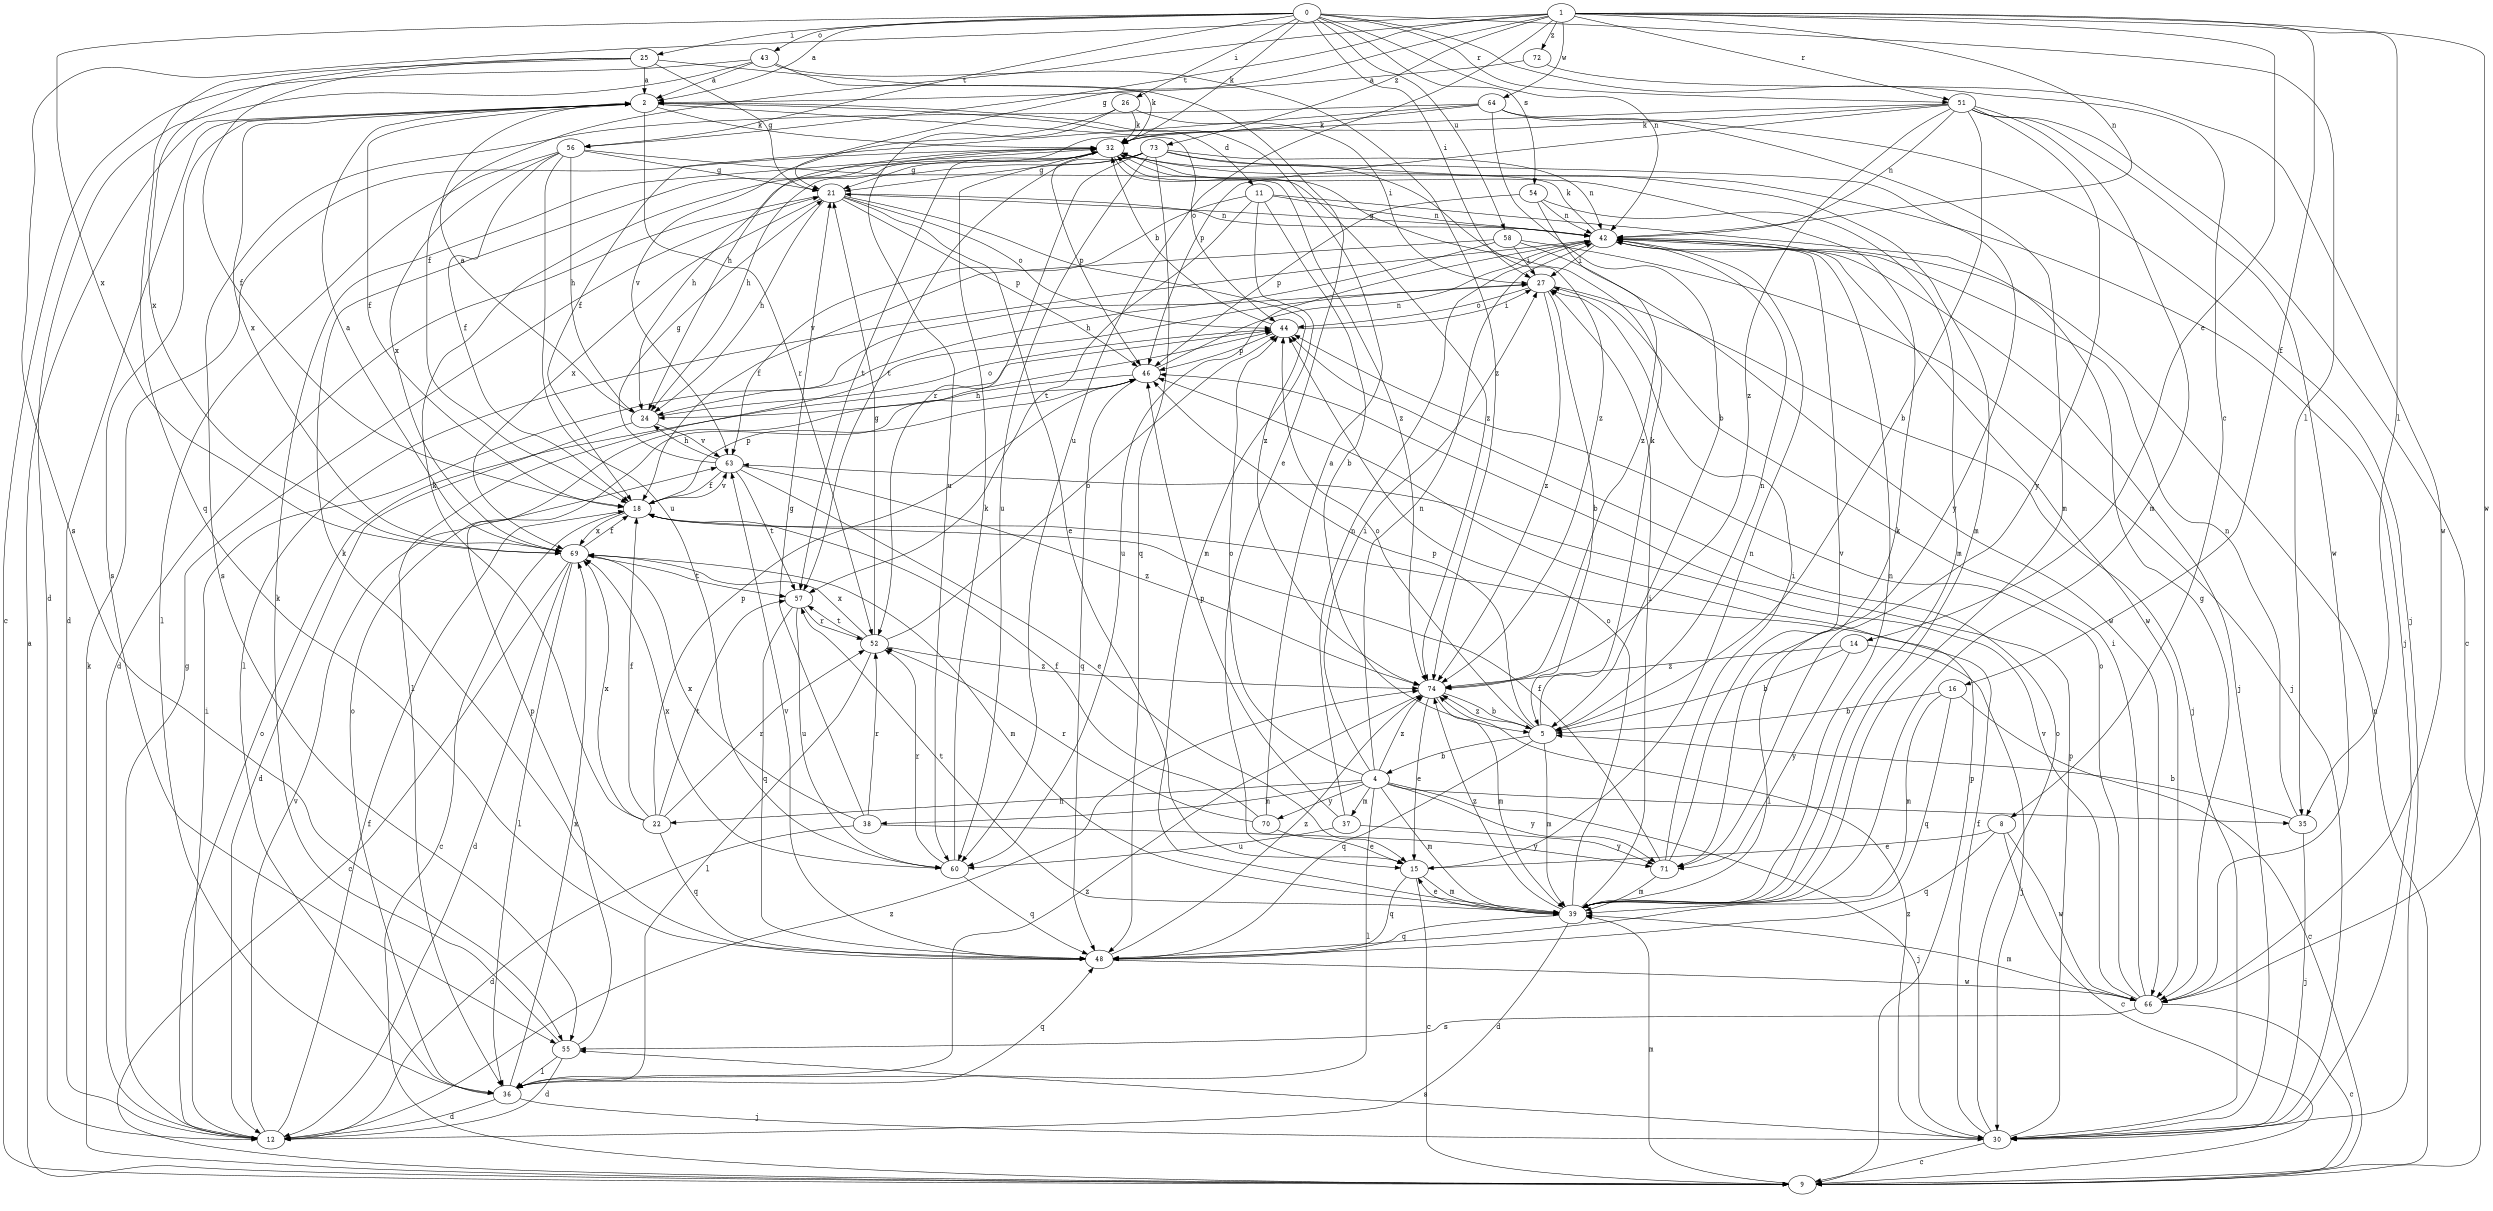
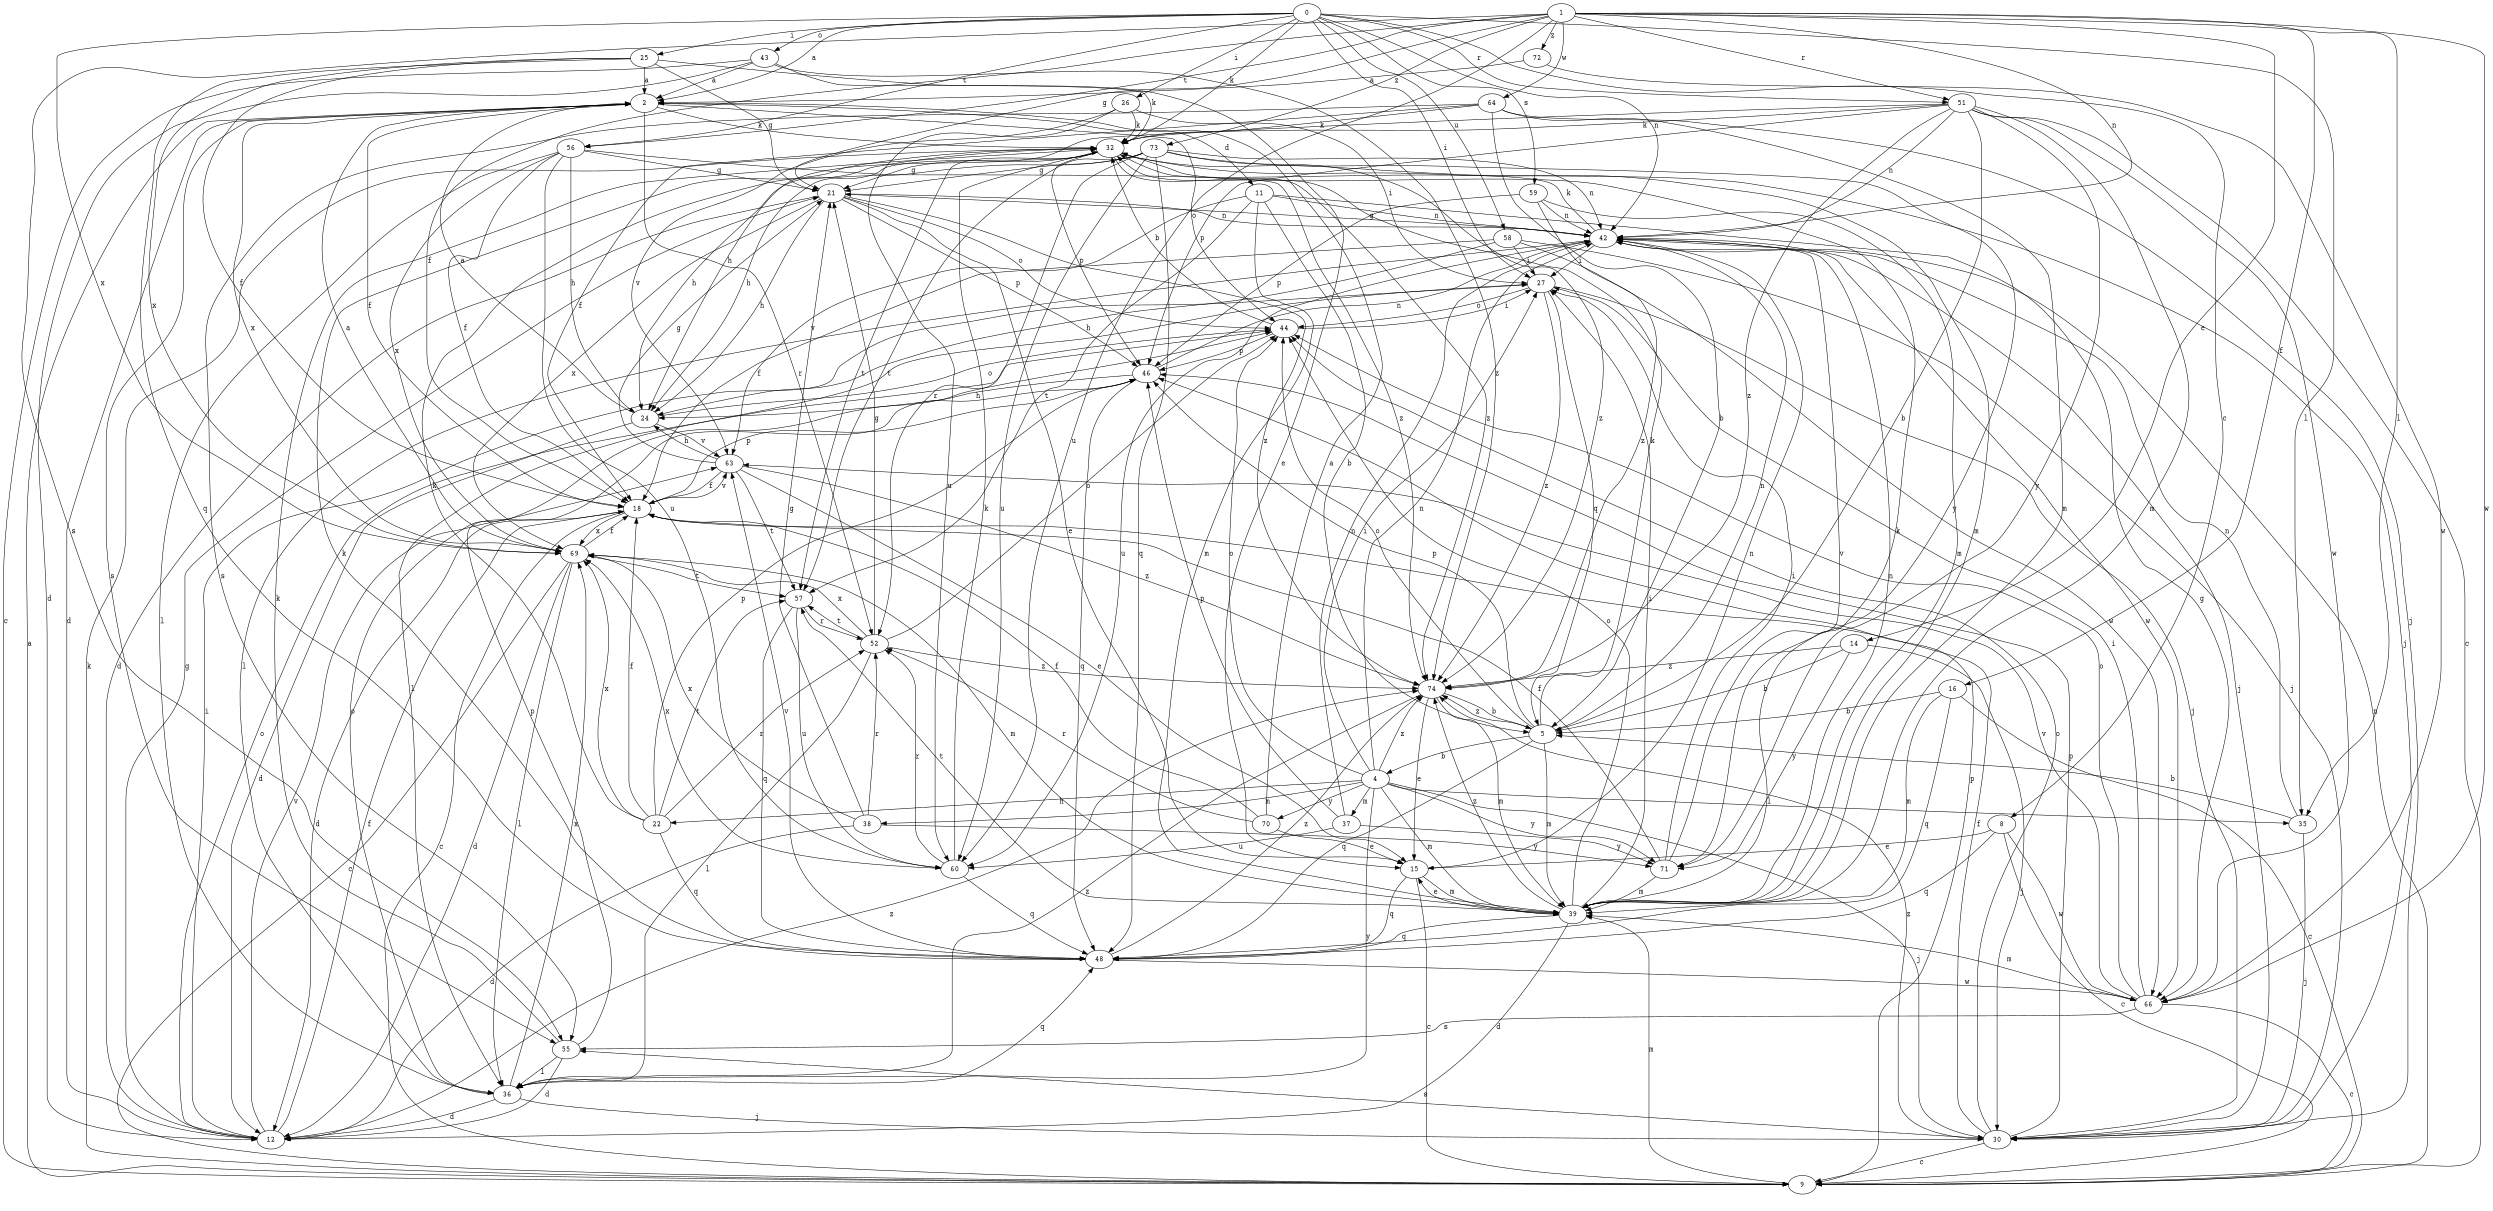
  strict digraph {
    fontname="Courier Prime"
    node [fontname="Courier Prime"]
    edge [fontname="Courier Prime"]
    0
    2
    8
    25
    26
    27
    32
    35
    42
    43
    51
-   54
+   54 [label=59]
    56
    58
    69
    18
    55
    11
    12
    44
    52
    66
    48
    9
    15
    21
    60
    63
    30
    36
    74
    5
    39
    46
    57
    24
    71
    1
    14
    16
    64
    72
    73
    4
    22
    37
    38
    70
    0 -> 2 [label=a]
    0 -> 8 [label=c]
    0 -> 25 [label=i]
    0 -> 26 [label=i]
    0 -> 27 [label=i]
    0 -> 32 [label=k]
    0 -> 35 [label=l]
    0 -> 42 [label=n]
    0 -> 43 [label=o]
    0 -> 51 [label=r]
    0 -> 54 [label=s]
    0 -> 56 [label=t]
    0 -> 58 [label=u]
    0 -> 69 [label=x]
    2 -> 32 [label=k]
    2 -> 69 [label=x]
    2 -> 18 [label=f]
    2 -> 55 [label=s]
    2 -> 11 [label=d]
    2 -> 12 [label=d]
    2 -> 44 [label=o]
    2 -> 52 [label=r]
    8 -> 66 [label=w]
    8 -> 48 [label=q]
    8 -> 9 [label=c]
    8 -> 15 [label=e]
    25 -> 2 [label=a]
    25 -> 69 [label=x]
    25 -> 18 [label=f]
    25 -> 48 [label=q]
    25 -> 15 [label=e]
    25 -> 21 [label=g]
    26 -> 27 [label=i]
    26 -> 32 [label=k]
    26 -> 60 [label=u]
    26 -> 63 [label=v]
    27 -> 44 [label=o]
    27 -> 30 [label=j]
    27 -> 36 [label=l]
    27 -> 74 [label=z]
-   27 -> 5 [label=b]
+   27 -> 5 [label=q]
    32 -> 21 [label=g]
    32 -> 30 [label=j]
    32 -> 74 [label=z]
    32 -> 39 [label=m]
    32 -> 46 [label=p]
    32 -> 57 [label=t]
    32 -> 24 [label=h]
    35 -> 42 [label=n]
    35 -> 30 [label=j]
    35 -> 5 [label=b]
    42 -> 27 [label=i]
    42 -> 32 [label=k]
    42 -> 66 [label=w]
    42 -> 21 [label=g]
    42 -> 60 [label=u]
    42 -> 30 [label=j]
    42 -> 36 [label=l]
    43 -> 2 [label=a]
    43 -> 32 [label=k]
    43 -> 12 [label=d]
    43 -> 9 [label=c]
    43 -> 74 [label=z]
    51 -> 32 [label=k]
    51 -> 42 [label=n]
    51 -> 66 [label=w]
    51 -> 9 [label=c]
    51 -> 74 [label=z]
    51 -> 5 [label=b]
    51 -> 39 [label=m]
    51 -> 46 [label=p]
    51 -> 24 [label=h]
    51 -> 71 [label=y]
    54 -> 42 [label=n]
    54 -> 74 [label=z]
    54 -> 39 [label=m]
    54 -> 46 [label=p]
    56 -> 69 [label=x]
    56 -> 18 [label=f]
    56 -> 21 [label=g]
    56 -> 60 [label=u]
    56 -> 36 [label=l]
    56 -> 74 [label=z]
    56 -> 24 [label=h]
    58 -> 27 [label=i]
    58 -> 18 [label=f]
    58 -> 66 [label=w]
    58 -> 30 [label=j]
    58 -> 24 [label=h]
    69 -> 2 [label=a]
    69 -> 18 [label=f]
    69 -> 12 [label=d]
    69 -> 9 [label=c]
    69 -> 36 [label=l]
    69 -> 39 [label=m]
    69 -> 57 [label=t]
    18 -> 69 [label=x]
+   18 -> 12 [label=d]
    18 -> 9 [label=c]
    18 -> 63 [label=v]
    18 -> 46 [label=p]
    55 -> 32 [label=k]
    55 -> 12 [label=d]
    55 -> 36 [label=l]
    55 -> 46 [label=p]
    11 -> 42 [label=n]
    11 -> 66 [label=g]
    11 -> 63 [label=v]
    11 -> 5 [label=b]
    11 -> 39 [label=m]
    11 -> 57 [label=t]
    12 -> 27 [label=i]
    12 -> 18 [label=f]
    12 -> 44 [label=o]
    12 -> 21 [label=g]
    12 -> 63 [label=v]
    12 -> 74 [label=z]
    44 -> 27 [label=i]
    44 -> 32 [label=b]
    44 -> 46 [label=p]
    52 -> 69 [label=x]
    52 -> 44 [label=o]
    52 -> 21 [label=g]
    52 -> 36 [label=l]
    52 -> 74 [label=z]
    52 -> 57 [label=t]
    66 -> 27 [label=i]
    66 -> 55 [label=s]
    66 -> 44 [label=o]
    66 -> 9 [label=c]
    66 -> 63 [label=v]
    66 -> 39 [label=m]
    48 -> 32 [label=k]
    48 -> 66 [label=w]
    48 -> 63 [label=v]
    48 -> 74 [label=z]
    9 -> 2 [label=a]
    9 -> 32 [label=k]
    9 -> 42 [label=n]
    9 -> 39 [label=m]
    9 -> 46 [label=p]
    15 -> 42 [label=n]
    15 -> 48 [label=q]
    15 -> 9 [label=c]
    15 -> 39 [label=m]
    21 -> 42 [label=n]
    21 -> 69 [label=x]
    21 -> 12 [label=d]
    21 -> 44 [label=o]
    21 -> 15 [label=e]
    21 -> 74 [label=z]
    21 -> 46 [label=p]
    21 -> 24 [label=h]
    60 -> 32 [label=k]
    60 -> 69 [label=x]
    60 -> 52 [label=r]
    60 -> 48 [label=q]
    63 -> 18 [label=f]
    63 -> 15 [label=e]
    63 -> 21 [label=g]
    63 -> 74 [label=z]
    63 -> 57 [label=t]
    63 -> 24 [label=h]
    30 -> 18 [label=f]
    30 -> 55 [label=s]
    30 -> 44 [label=o]
    30 -> 9 [label=c]
    30 -> 74 [label=z]
    30 -> 46 [label=p]
    36 -> 69 [label=x]
    36 -> 12 [label=d]
    36 -> 44 [label=o]
    36 -> 48 [label=q]
    36 -> 30 [label=j]
    74 -> 15 [label=e]
    74 -> 36 [label=z]
    74 -> 5 [label=b]
    74 -> 39 [label=m]
    5 -> 32 [label=k]
    5 -> 42 [label=n]
    5 -> 44 [label=o]
    5 -> 48 [label=q]
    5 -> 74 [label=z]
    5 -> 39 [label=m]
    5 -> 46 [label=p]
    5 -> 4 [label=b]
    39 -> 27 [label=i]
    39 -> 32 [label=k]
    39 -> 42 [label=n]
    39 -> 12 [label=d]
    39 -> 44 [label=o]
    39 -> 48 [label=q]
    39 -> 15 [label=e]
    39 -> 74 [label=z]
    39 -> 57 [label=t]
    46 -> 42 [label=n]
    46 -> 48 [label=q]
    46 -> 24 [label=h]
    57 -> 52 [label=r]
    57 -> 48 [label=q]
    57 -> 60 [label=u]
    24 -> 2 [label=a]
    24 -> 12 [label=d]
    24 -> 44 [label=o]
    24 -> 63 [label=v]
    71 -> 27 [label=i]
    71 -> 42 [label=v]
    71 -> 18 [label=f]
    71 -> 39 [label=m]
    1 -> 35 [label=l]
    1 -> 42 [label=n]
    1 -> 51 [label=r]
    1 -> 56 [label=t]
    1 -> 18 [label=f]
    1 -> 55 [label=s]
    1 -> 66 [label=w]
    1 -> 21 [label=g]
    1 -> 60 [label=u]
    1 -> 14 [label=e]
    1 -> 16 [label=f]
    1 -> 64 [label=w]
    1 -> 72 [label=z]
    1 -> 73 [label=z]
    14 -> 30 [label=j]
    14 -> 74 [label=z]
    14 -> 5 [label=b]
    14 -> 71 [label=y]
    16 -> 48 [label=q]
    16 -> 9 [label=c]
    16 -> 5 [label=b]
    16 -> 39 [label=m]
    64 -> 32 [label=k]
    64 -> 18 [label=f]
    64 -> 55 [label=s]
    64 -> 30 [label=j]
    64 -> 5 [label=b]
    64 -> 39 [label=m]
    72 -> 2 [label=a]
    72 -> 66 [label=w]
    73 -> 42 [label=n]
    73 -> 52 [label=r]
    73 -> 48 [label=q]
    73 -> 21 [label=g]
    73 -> 60 [label=u]
    73 -> 74 [label=z]
    73 -> 57 [label=t]
    73 -> 24 [label=h]
    73 -> 71 [label=y]
    4 -> 27 [label=i]
    4 -> 35 [label=l]
    4 -> 42 [label=n]
    4 -> 44 [label=o]
    4 -> 30 [label=j]
-   4 -> 36 [label=l]
+   4 -> 36 [label=y]
    4 -> 74 [label=z]
    4 -> 39 [label=m]
    4 -> 71 [label=y]
    4 -> 22 [label=h]
    4 -> 37 [label=m]
    4 -> 38 [label=m]
    4 -> 70 [label=y]
    22 -> 32 [label=k]
    22 -> 69 [label=x]
    22 -> 18 [label=f]
    22 -> 52 [label=r]
    22 -> 48 [label=q]
    22 -> 46 [label=p]
    22 -> 57 [label=t]
    37 -> 42 [label=n]
    37 -> 60 [label=u]
    37 -> 46 [label=p]
    37 -> 71 [label=y]
    38 -> 69 [label=x]
    38 -> 12 [label=d]
    38 -> 52 [label=r]
    38 -> 21 [label=g]
    38 -> 71 [label=y]
    70 -> 2 [label=a]
    70 -> 18 [label=f]
    70 -> 52 [label=r]
    70 -> 15 [label=e]
  }
